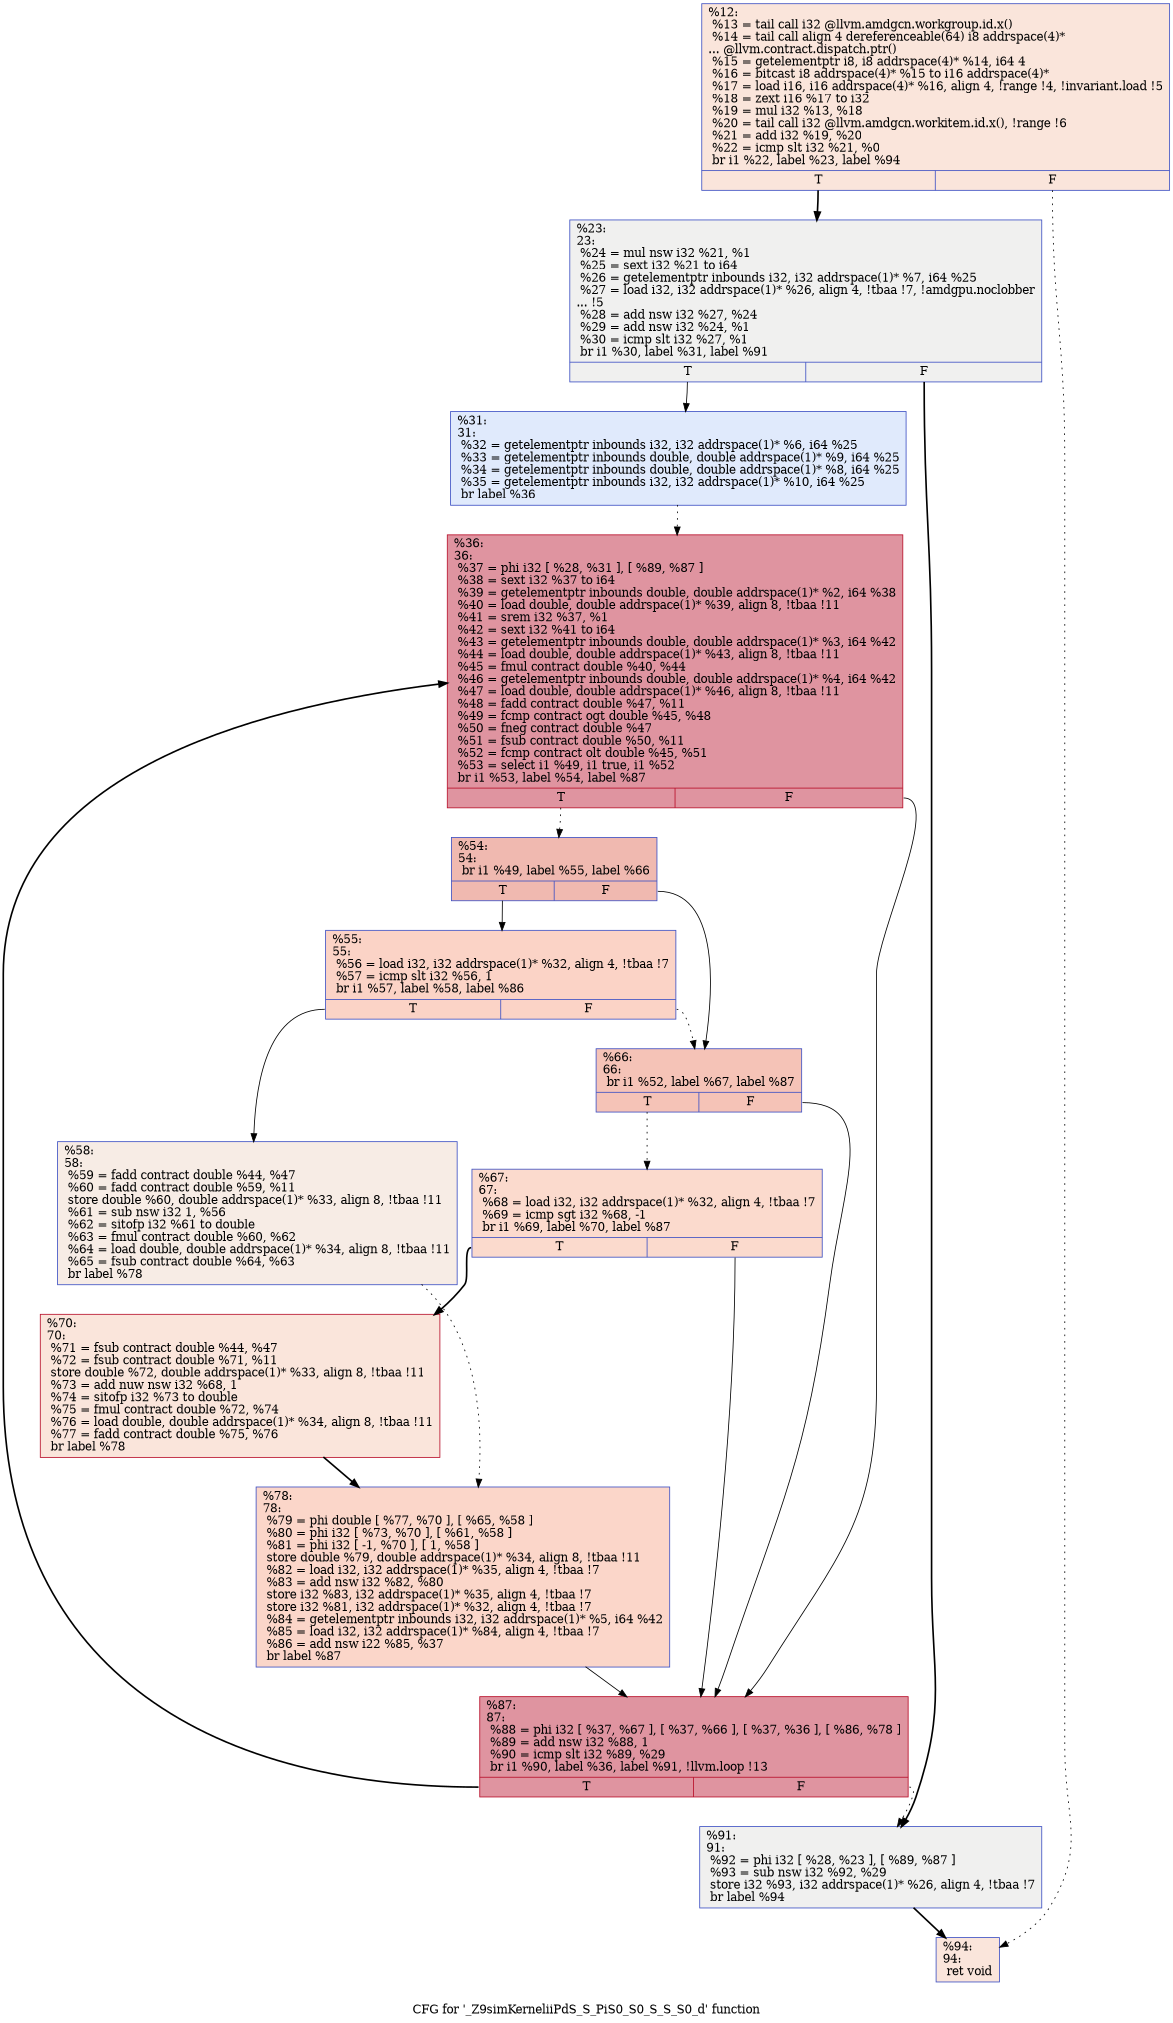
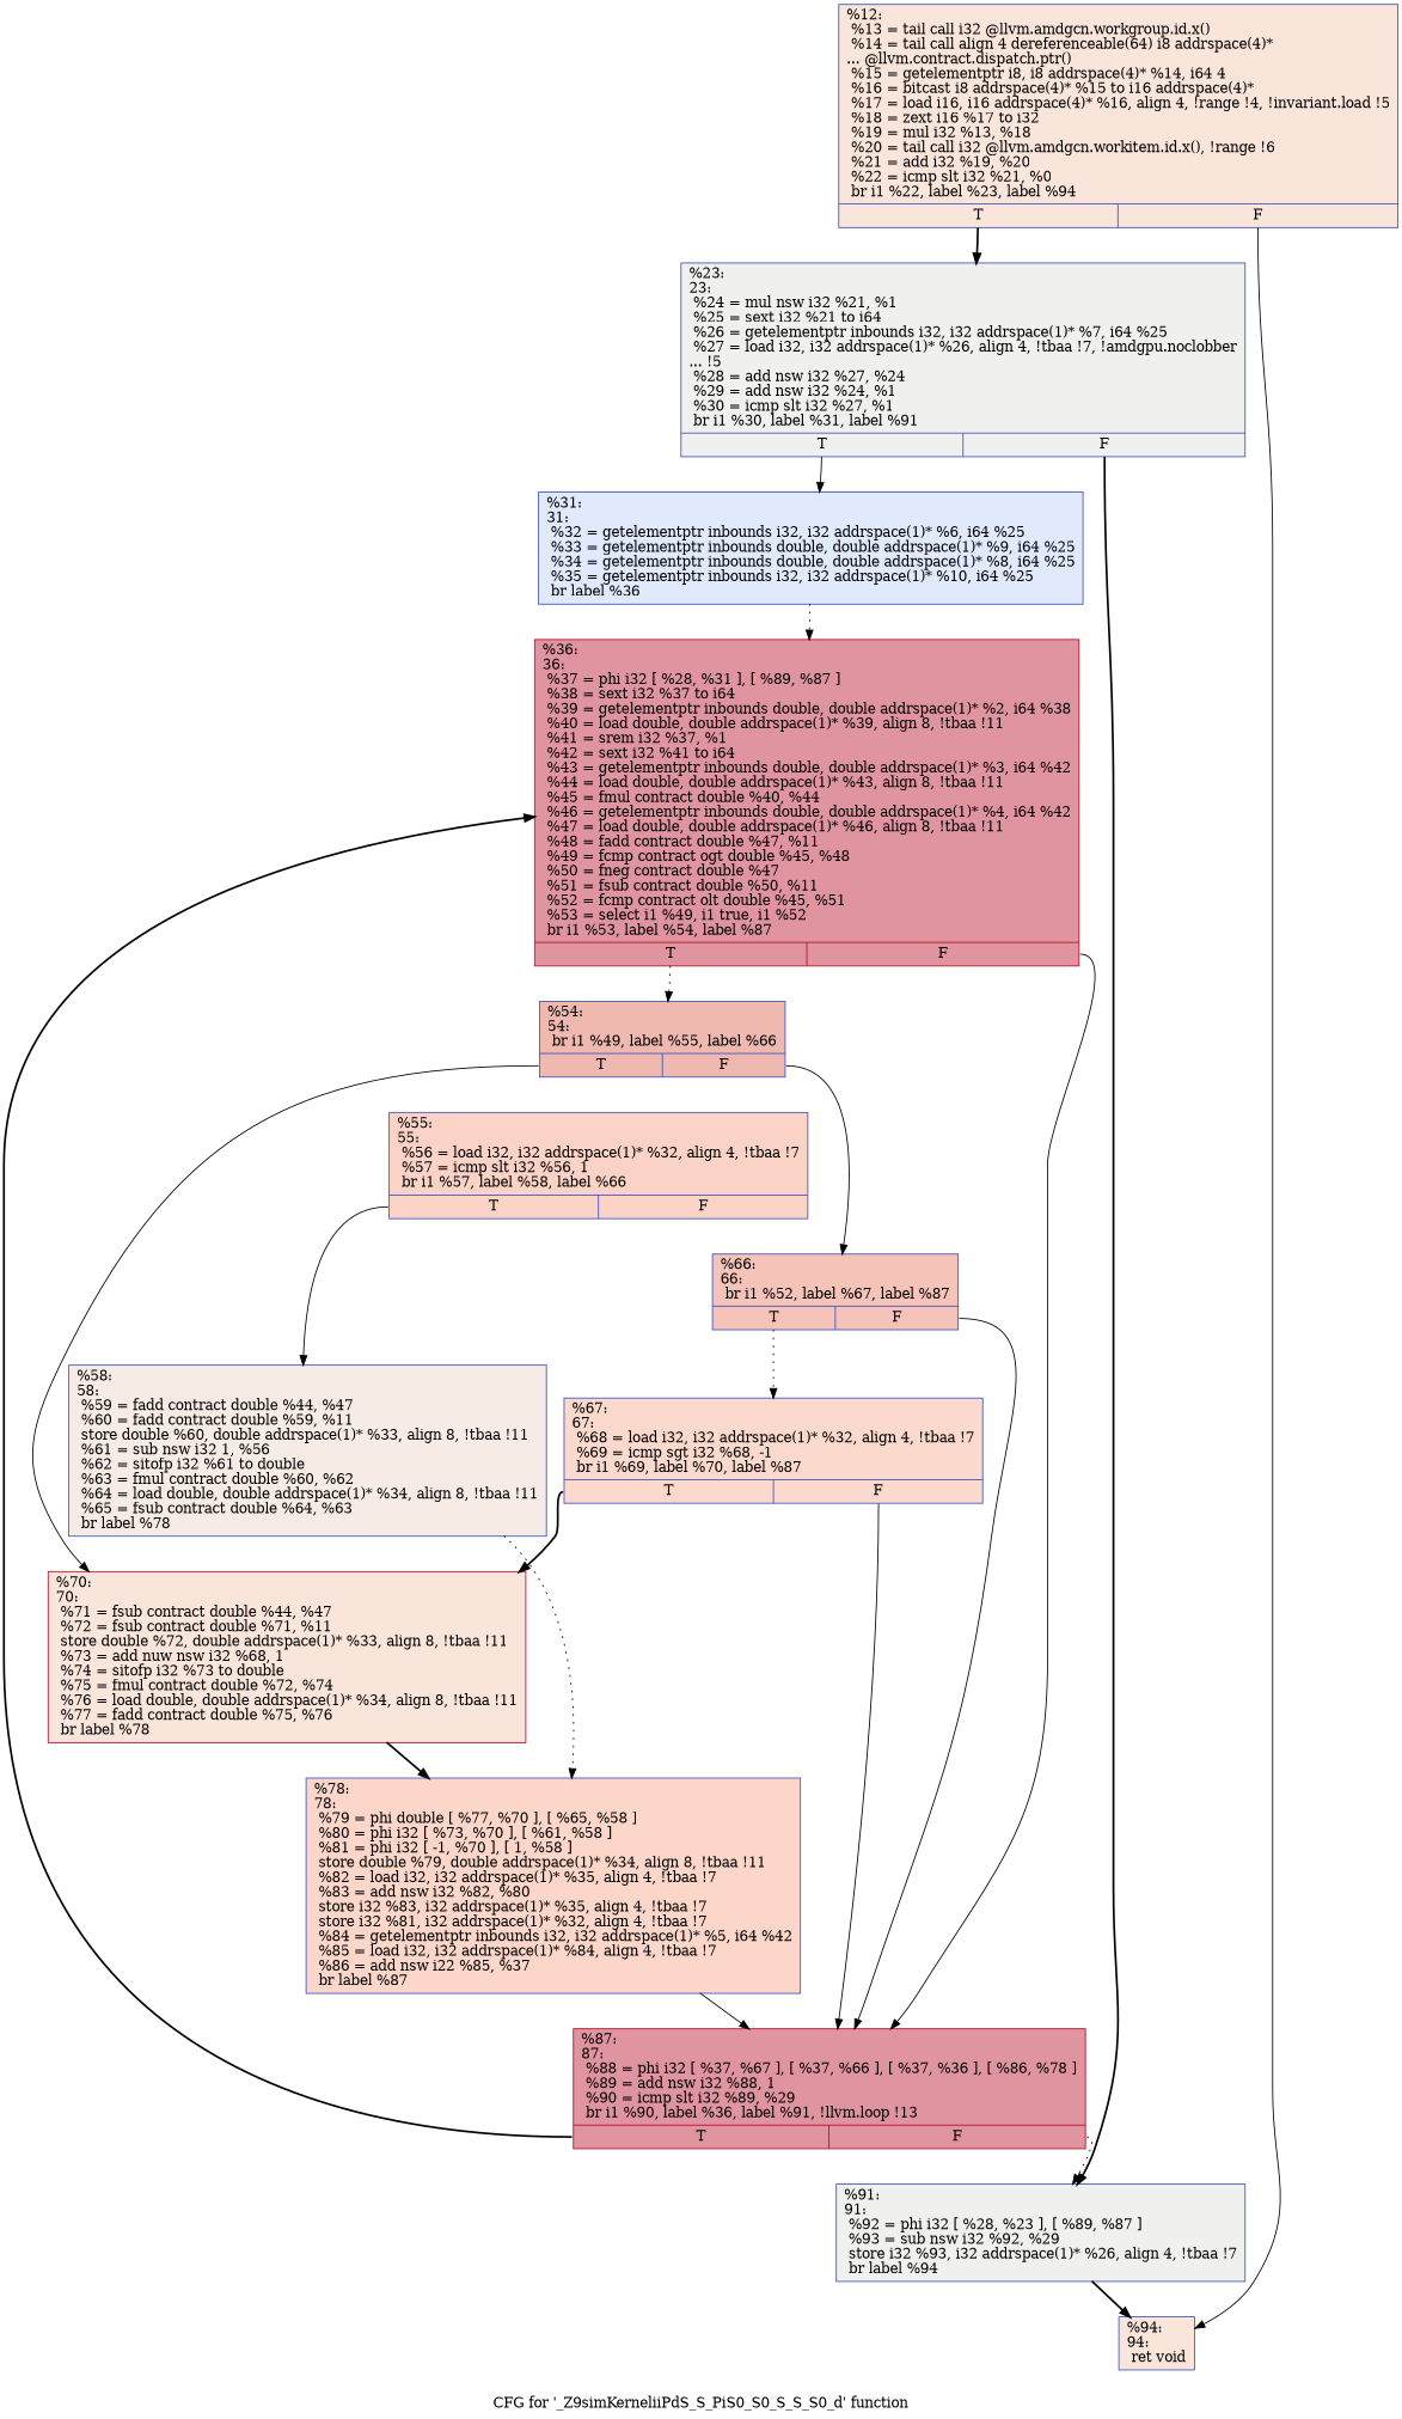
  digraph {
    label="CFG for '_Z9simKerneliiPdS_S_PiS0_S0_S_S_S0_d' function"
    node [color="#3d50c3ff" fillcolor="#f4c5ad70" shape=record style=filled]
    edge [style=solid tailport=s0]
    n1 [label="{%12:\l  %13 = tail call i32 @llvm.amdgcn.workgroup.id.x()\l  %14 = tail call align 4 dereferenceable(64) i8 addrspace(4)*\l... @llvm.contract.dispatch.ptr()\l  %15 = getelementptr i8, i8 addrspace(4)* %14, i64 4\l  %16 = bitcast i8 addrspace(4)* %15 to i16 addrspace(4)*\l  %17 = load i16, i16 addrspace(4)* %16, align 4, !range !4, !invariant.load !5\l  %18 = zext i16 %17 to i32\l  %19 = mul i32 %13, %18\l  %20 = tail call i32 @llvm.amdgcn.workitem.id.x(), !range !6\l  %21 = add i32 %19, %20\l  %22 = icmp slt i32 %21, %0\l  br i1 %22, label %23, label %94\l|{<s0>T|<s1>F}}"]
    n2 [fillcolor="#dedcdb70" label="{%23:\l23:                                               \l  %24 = mul nsw i32 %21, %1\l  %25 = sext i32 %21 to i64\l  %26 = getelementptr inbounds i32, i32 addrspace(1)* %7, i64 %25\l  %27 = load i32, i32 addrspace(1)* %26, align 4, !tbaa !7, !amdgpu.noclobber\l... !5\l  %28 = add nsw i32 %27, %24\l  %29 = add nsw i32 %24, %1\l  %30 = icmp slt i32 %27, %1\l  br i1 %30, label %31, label %91\l|{<s0>T|<s1>F}}"]
    n3 [label="{%94:\l94:                                               \l  ret void\l}"]
    n4 [fillcolor="#b9d0f970" label="{%31:\l31:                                               \l  %32 = getelementptr inbounds i32, i32 addrspace(1)* %6, i64 %25\l  %33 = getelementptr inbounds double, double addrspace(1)* %9, i64 %25\l  %34 = getelementptr inbounds double, double addrspace(1)* %8, i64 %25\l  %35 = getelementptr inbounds i32, i32 addrspace(1)* %10, i64 %25\l  br label %36\l}"]
    n5 [fillcolor="#dedcdb70" label="{%91:\l91:                                               \l  %92 = phi i32 [ %28, %23 ], [ %89, %87 ]\l  %93 = sub nsw i32 %92, %29\l  store i32 %93, i32 addrspace(1)* %26, align 4, !tbaa !7\l  br label %94\l}"]
    n6 [color="#b70d28ff" fillcolor="#b70d2870" label="{%36:\l36:                                               \l  %37 = phi i32 [ %28, %31 ], [ %89, %87 ]\l  %38 = sext i32 %37 to i64\l  %39 = getelementptr inbounds double, double addrspace(1)* %2, i64 %38\l  %40 = load double, double addrspace(1)* %39, align 8, !tbaa !11\l  %41 = srem i32 %37, %1\l  %42 = sext i32 %41 to i64\l  %43 = getelementptr inbounds double, double addrspace(1)* %3, i64 %42\l  %44 = load double, double addrspace(1)* %43, align 8, !tbaa !11\l  %45 = fmul contract double %40, %44\l  %46 = getelementptr inbounds double, double addrspace(1)* %4, i64 %42\l  %47 = load double, double addrspace(1)* %46, align 8, !tbaa !11\l  %48 = fadd contract double %47, %11\l  %49 = fcmp contract ogt double %45, %48\l  %50 = fneg contract double %47\l  %51 = fsub contract double %50, %11\l  %52 = fcmp contract olt double %45, %51\l  %53 = select i1 %49, i1 true, i1 %52\l  br i1 %53, label %54, label %87\l|{<s0>T|<s1>F}}"]
    n7 [fillcolor="#de614d70" label="{%54:\l54:                                               \l  br i1 %49, label %55, label %66\l|{<s0>T|<s1>F}}"]
    n8 [color="#b70d28ff" fillcolor="#b70d2870" label="{%87:\l87:                                               \l  %88 = phi i32 [ %37, %67 ], [ %37, %66 ], [ %37, %36 ], [ %86, %78 ]\l  %89 = add nsw i32 %88, 1\l  %90 = icmp slt i32 %89, %29\l  br i1 %90, label %36, label %91, !llvm.loop !13\l|{<s0>T|<s1>F}}"]
-   n9 [fillcolor="#f59c7d70" label="{%55:\l55:                                               \l  %56 = load i32, i32 addrspace(1)* %32, align 4, !tbaa !7\l  %57 = icmp slt i32 %56, 1\l  br i1 %57, label %58, label %86\l|{<s0>T|<s1>F}}"]
+   n9 [fillcolor="#f59c7d70" label="{%55:\l55:                                               \l  %56 = load i32, i32 addrspace(1)* %32, align 4, !tbaa !7\l  %57 = icmp slt i32 %56, 1\l  br i1 %57, label %58, label %66\l|{<s0>T|<s1>F}}"]
    n10 [fillcolor="#e8765c70" label="{%66:\l66:                                               \l  br i1 %52, label %67, label %87\l|{<s0>T|<s1>F}}"]
    n11 [fillcolor="#ecd3c570" label="{%58:\l58:                                               \l  %59 = fadd contract double %44, %47\l  %60 = fadd contract double %59, %11\l  store double %60, double addrspace(1)* %33, align 8, !tbaa !11\l  %61 = sub nsw i32 1, %56\l  %62 = sitofp i32 %61 to double\l  %63 = fmul contract double %60, %62\l  %64 = load double, double addrspace(1)* %34, align 8, !tbaa !11\l  %65 = fsub contract double %64, %63\l  br label %78\l}"]
    n12 [fillcolor="#f7ac8e70" label="{%67:\l67:                                               \l  %68 = load i32, i32 addrspace(1)* %32, align 4, !tbaa !7\l  %69 = icmp sgt i32 %68, -1\l  br i1 %69, label %70, label %87\l|{<s0>T|<s1>F}}"]
    n13 [fillcolor="#f6a38570" label="{%78:\l78:                                               \l  %79 = phi double [ %77, %70 ], [ %65, %58 ]\l  %80 = phi i32 [ %73, %70 ], [ %61, %58 ]\l  %81 = phi i32 [ -1, %70 ], [ 1, %58 ]\l  store double %79, double addrspace(1)* %34, align 8, !tbaa !11\l  %82 = load i32, i32 addrspace(1)* %35, align 4, !tbaa !7\l  %83 = add nsw i32 %82, %80\l  store i32 %83, i32 addrspace(1)* %35, align 4, !tbaa !7\l  store i32 %81, i32 addrspace(1)* %32, align 4, !tbaa !7\l  %84 = getelementptr inbounds i32, i32 addrspace(1)* %5, i64 %42\l  %85 = load i32, i32 addrspace(1)* %84, align 4, !tbaa !7\l  %86 = add nsw i22 %85, %37\l  br label %87\l}"]
    n14 [color="#b70d28ff" label="{%70:\l70:                                               \l  %71 = fsub contract double %44, %47\l  %72 = fsub contract double %71, %11\l  store double %72, double addrspace(1)* %33, align 8, !tbaa !11\l  %73 = add nuw nsw i32 %68, 1\l  %74 = sitofp i32 %73 to double\l  %75 = fmul contract double %72, %74\l  %76 = load double, double addrspace(1)* %34, align 8, !tbaa !11\l  %77 = fadd contract double %75, %76\l  br label %78\l}"]
    n1 -> n2 [style=bold]
-   n1 -> n3 [style=dotted tailport=s1]
+   n1 -> n3 [tailport=s1]
    n2 -> n4
    n2 -> n5 [style=bold tailport=s1]
    n4 -> n6 [style=dotted]
    n5 -> n3 [style=bold]
    n6 -> n7 [style=dotted]
    n6 -> n8 [tailport=s1]
-   n7 -> n9
+   n7 -> n14
    n7 -> n10 [tailport=s1]
    n8 -> n5 [style=dotted tailport=s1]
    n8 -> n6 [style=bold]
-   n9 -> n10 [style=dotted tailport=s1]
    n9 -> n11
    n10 -> n8 [tailport=s1]
    n10 -> n12 [style=dotted]
    n11 -> n13 [style=dotted]
    n12 -> n8 [tailport=s1]
    n12 -> n14 [style=bold]
    n13 -> n8
    n14 -> n13 [style=bold]
  }
